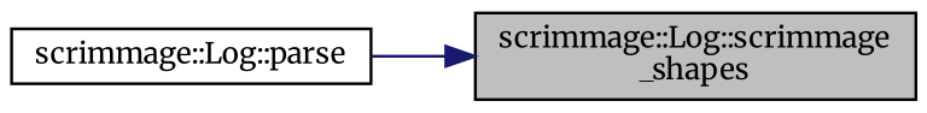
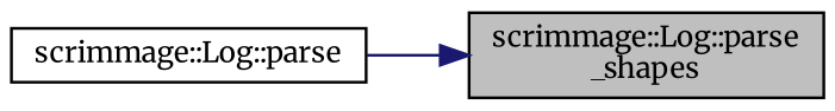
  digraph {
    rankdir=RL
    fontname=Merriweather
    node [color=black fontname=Merriweather fontsize=10 shape=record style=filled]
-   n1 [fillcolor=grey75 fontcolor=black height=0.2 label="scrimmage::Log::scrimmage\l_shapes" width=0.4]
+   n1 [fillcolor=grey75 fontcolor=black height=0.2 label="scrimmage::Log::parse\l_shapes" width=0.4]
    n2 [fillcolor=white height=0.2 label="scrimmage::Log::parse" width=0.4]
    n1 -> n2 [color=midnightblue dir=back fontname=Merriweather fontsize=10 labelfontname=Helvetica labelfontsize=10 style=solid]
  }
